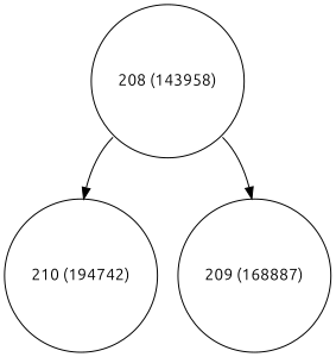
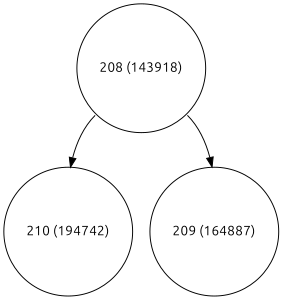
  digraph {
    fontname=Ubuntu
    node [fontname=Ubuntu shape=circle]
    edge [fontname=Ubuntu]
-   n1 [label="208 (143958)" width=0.5]
+   n1 [label="208 (143918)" width=0.5]
    n2 [label="210 (194742)" width=0.5]
-   n3 [label="209 (168887)" width=0.5]
+   n3 [label="209 (164887)" width=0.5]
    n1 -> n2 [tailport=sw]
    n1 -> n3 [tailport=se]
  }
